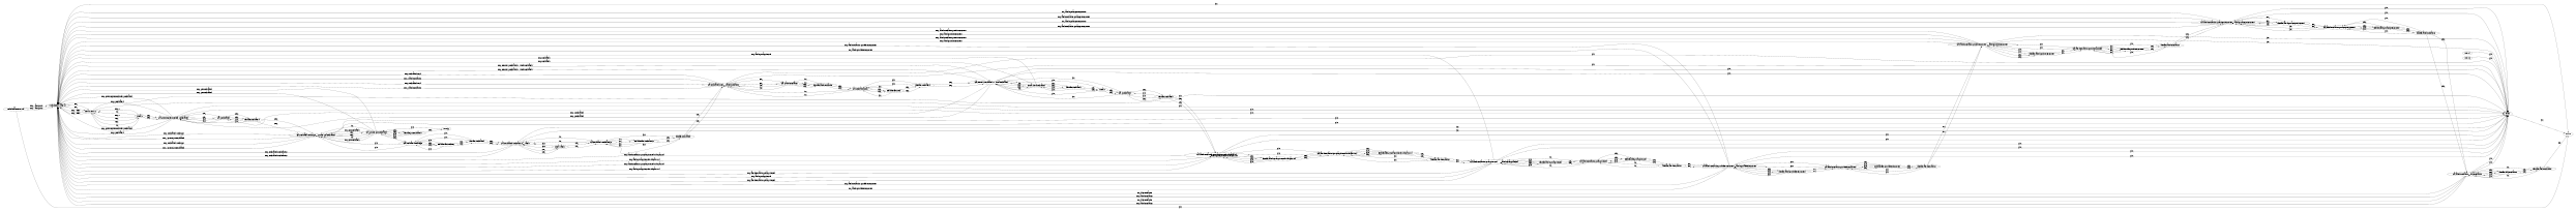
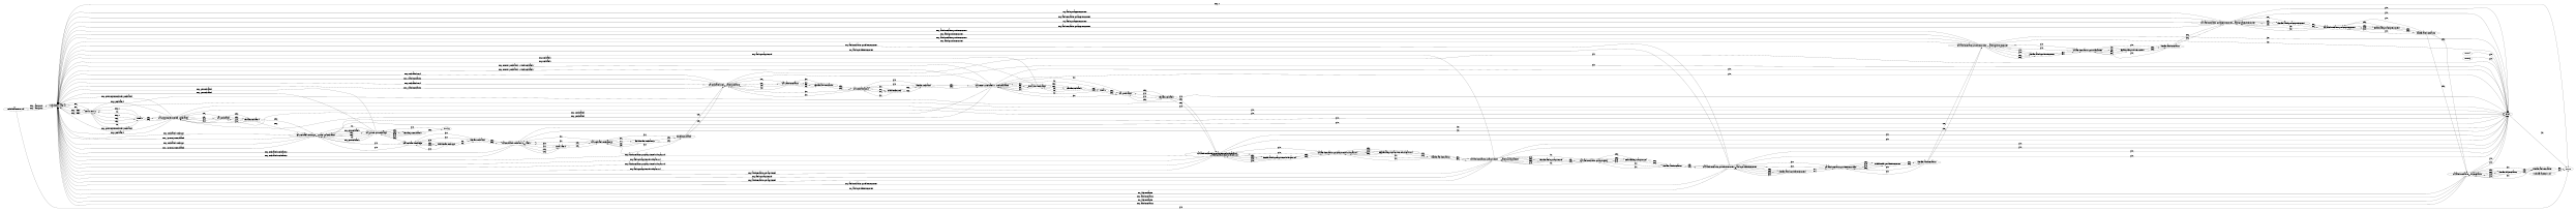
  digraph {
    rankdir=LR
    n1 [label="(MethodReturn,static int)"]
    n2 [label="(Return,return 0;)"]
    1000101
    n4 [label="(Block,)"]
    n5 [label="(Literal,0)"]
    n6 [label="(MethodParameterIn,void)"]
+   n7 [label="(MethodParameterOut,void)"]
    n8 [label="(FieldIdentifier,gssspi_acquire_cred_with_password)"]
    n9 [label="(Call,iakerb_mechanism.gssspi_acquire_cred_with_password)"]
    n10 [label="(Identifier,iakerb_mechanism)"]
    n11 [label="(Call,iakerb_mechanism.gssspi_acquire_cred_with_password\n                                    = iakerb_gss_acquire_cred_with_password)"]
    n12 [label="(Call,iakerb_mechanism.gss_acquire_cred       = iakerb_gss_acquire_cred)"]
    n13 [label="(Identifier,iakerb_gss_acquire_cred_with_password)"]
    n14 [label="(Identifier,iakerb_gss_acquire_cred)"]
    n15 [label="(Call,&mech_iakerb)"]
    n16 [label="(Identifier,mech_iakerb)"]
    n17 [label="(Call,memset(&mech_iakerb, 0, sizeof(mech_iakerb)))"]
    n18 [label="(Literal,sizeof(mech_iakerb))"]
    n19 [label="(Call,gssint_register_mechinfo(&mech_iakerb))"]
    n20 [label="(Literal,0)"]
    n21 [label="(Identifier,mech_iakerb)"]
    n22 [label="(Call,&mech_iakerb)"]
    n23 [label="(FieldIdentifier,mech)"]
    n24 [label="(Call,mech_iakerb.mech)"]
    n25 [label="(Identifier,mech_iakerb)"]
    n26 [label="(Call,mech_iakerb.mech = &iakerb_mechanism)"]
    n27 [label="(Call,&iakerb_mechanism)"]
    n28 [label="(Identifier,iakerb_mechanism)"]
    n29 [label="(FieldIdentifier,mechNameStr)"]
    n30 [label="(Call,mech_iakerb.mechNameStr)"]
    n31 [label="(Identifier,mech_iakerb)"]
    n32 [label="(Call,mech_iakerb.mechNameStr = \"iakerb\")"]
    n33 [label="(Literal,\"iakerb\")"]
-   n34 [label="(FieldIdentifier,mech_sec)"]
+   n34 [label="(FieldIdentifier,mech_type)"]
    n35 [label="(Call,mech_iakerb.mech_type)"]
    n36 [label="(Identifier,mech_iakerb)"]
    n37 [label="(Call,mech_iakerb.mech_type = (gss_OID)gss_mech_iakerb)"]
    n38 [label="(Call,(gss_OID)gss_mech_iakerb)"]
    n39 [label="(Identifier,gss_mech_iakerb)"]
    1000156
    n41 [label="(Identifier,mech_iakerb)"]
    n42 [label="(Call,iakerb_mechanism = krb5_mechanism)"]
    n43 [label="(Identifier,krb5_mechanism)"]
    n44 [label="(Identifier,iakerb_mechanism)"]
    n45 [label="(FieldIdentifier,gss_accept_sec_context)"]
    n46 [label="(Call,iakerb_mechanism.gss_accept_sec_context)"]
    n47 [label="(Identifier,iakerb_mechanism)"]
    n48 [label="(Call,iakerb_mechanism.gss_accept_sec_context = iakerb_gss_accept_sec_context)"]
    n49 [label="(Identifier,iakerb_gss_accept_sec_context)"]
    n50 [label="(FieldIdentifier,gss_init_sec_context)"]
    n51 [label="(Call,iakerb_mechanism.gss_init_sec_context)"]
    n52 [label="(Identifier,iakerb_mechanism)"]
    n53 [label="(Call,iakerb_mechanism.gss_init_sec_context   = iakerb_gss_init_sec_context)"]
    n54 [label="(Identifier,iakerb_gss_init_sec_context)"]
    n55 [label="(FieldIdentifier,gss_delete_sec_context)"]
    n56 [label="(Call,iakerb_mechanism.gss_delete_sec_context)"]
    n57 [label="(Identifier,iakerb_mechanism)"]
    n58 [label="(Call,iakerb_mechanism.gss_delete_sec_context = iakerb_gss_delete_sec_context)"]
    n59 [label="(Identifier,iakerb_gss_delete_sec_context)"]
    n60 [label="(FieldIdentifier,gss_acquire_cred)"]
    n61 [label="(Call,iakerb_mechanism.gss_acquire_cred)"]
    n62 [label="(Identifier,iakerb_mechanism)"]
    1000104
    1000105
    n1 -> n2 [label="CFG: "]
    n1 -> n2 [label="CFG: "]
-   n1 -> 1000101 [label="AST: "]
+   n1 -> 1000101 [label="DDG: 0"]
    n2 -> n1 [label="DDG: <RET>"]
    n2 -> n1 [label="DDG: <RET>"]
    n2 -> n4 [label="AST: "]
    n2 -> n4 [label="AST: "]
    n2 -> n5 [label="CFG: "]
    n2 -> n5 [label="CFG: "]
    n4 -> 1000101 [label="AST: "]
    n5 -> n2 [label="AST: "]
    n5 -> n2 [label="DDG: 0"]
    n5 -> n2 [label="AST: "]
    n5 -> n2 [label="DDG: 0"]
    n5 -> n19 [label="CFG: "]
    n5 -> n19 [label="CFG: "]
    n6 -> n1 [label="DDG: <anonymous>"]
    n6 -> n1 [label="DDG: <anonymous>"]
    n6 -> 1000101 [label="AST: "]
+   n7 -> 1000101 [label="AST: "]
    n8 -> n9 [label="AST: "]
    n8 -> n9 [label="AST: "]
    n8 -> n10 [label="CFG: "]
    n8 -> n10 [label="CFG: "]
    n9 -> n8 [label="CFG: "]
    n9 -> n8 [label="CFG: "]
    n9 -> n11 [label="AST: "]
    n9 -> n11 [label="AST: "]
    n10 -> n9 [label="AST: "]
    n10 -> n9 [label="AST: "]
    n10 -> n12 [label="CFG: "]
    n10 -> n12 [label="CFG: "]
    n11 -> n1 [label="DDG: iakerb_mechanism.gssspi_acquire_cred_with_password"]
    n11 -> n1 [label="DDG: iakerb_gss_acquire_cred_with_password"]
    n11 -> n1 [label="DDG: iakerb_mechanism.gssspi_acquire_cred_with_password"]
    n11 -> n1 [label="DDG: iakerb_gss_acquire_cred_with_password"]
    n11 -> n4 [label="AST: "]
    n11 -> n4 [label="AST: "]
    n11 -> n13 [label="CFG: "]
    n11 -> n13 [label="CFG: "]
    n12 -> n1 [label="DDG: iakerb_mechanism.gss_acquire_cred"]
    n12 -> n1 [label="DDG: iakerb_gss_acquire_cred"]
    n12 -> n1 [label="DDG: iakerb_mechanism.gss_acquire_cred"]
    n12 -> n1 [label="DDG: iakerb_gss_acquire_cred"]
    n12 -> n4 [label="AST: "]
    n12 -> n4 [label="AST: "]
    n12 -> n14 [label="CFG: "]
    n12 -> n14 [label="CFG: "]
    n13 -> n9 [label="CFG: "]
    n13 -> n9 [label="CFG: "]
    n13 -> n11 [label="AST: "]
    n13 -> n11 [label="AST: "]
    n14 -> n12 [label="AST: "]
    n14 -> n12 [label="AST: "]
    n14 -> n61 [label="CFG: "]
    n14 -> n61 [label="CFG: "]
    n15 -> n16 [label="CFG: "]
    n15 -> n16 [label="CFG: "]
    n15 -> n17 [label="AST: "]
    n15 -> n17 [label="AST: "]
    n16 -> n11 [label="CFG: "]
    n16 -> n11 [label="CFG: "]
    n16 -> n15 [label="AST: "]
    n16 -> n15 [label="AST: "]
    n17 -> n1 [label="DDG: memset(&mech_iakerb, 0, sizeof(mech_iakerb))"]
    n17 -> n1 [label="DDG: memset(&mech_iakerb, 0, sizeof(mech_iakerb))"]
    n17 -> n4 [label="AST: "]
    n17 -> n4 [label="AST: "]
    n17 -> n18 [label="CFG: "]
    n17 -> n18 [label="CFG: "]
    n17 -> n19 [label="DDG: &mech_iakerb"]
    n17 -> n19 [label="DDG: &mech_iakerb"]
    n18 -> n1 [label="DDG: mech_iakerb"]
    n18 -> n1 [label="DDG: mech_iakerb"]
    n18 -> n17 [label="AST: "]
    n18 -> n17 [label="AST: "]
    n18 -> n21 [label="CFG: "]
    n18 -> n21 [label="CFG: "]
    n19 -> n1 [label="DDG: &mech_iakerb"]
    n19 -> n1 [label="DDG: gssint_register_mechinfo(&mech_iakerb)"]
    n19 -> n1 [label="DDG: &mech_iakerb"]
    n19 -> n1 [label="DDG: gssint_register_mechinfo(&mech_iakerb)"]
    n19 -> n4 [label="AST: "]
    n19 -> n4 [label="AST: "]
    n19 -> n22 [label="CFG: "]
    n19 -> n22 [label="CFG: "]
    n20 -> n15 [label="CFG: "]
    n20 -> n15 [label="CFG: "]
    n20 -> n17 [label="AST: "]
    n20 -> n17 [label="AST: "]
    n21 -> n18 [label="AST: "]
    n21 -> n18 [label="AST: "]
    n21 -> n20 [label="CFG: "]
    n21 -> n20 [label="CFG: "]
    n22 -> n19 [label="AST: "]
    n22 -> n19 [label="AST: "]
    n22 -> n41 [label="CFG: "]
    n22 -> n41 [label="CFG: "]
    n23 -> n24 [label="AST: "]
    n23 -> n24 [label="AST: "]
    n23 -> n25 [label="CFG: "]
    n23 -> n25 [label="CFG: "]
    n24 -> n23 [label="CFG: "]
    n24 -> n23 [label="CFG: "]
    n24 -> n26 [label="AST: "]
    n24 -> n26 [label="AST: "]
    n25 -> n17 [label="CFG: "]
    n25 -> n17 [label="CFG: "]
    n25 -> n24 [label="AST: "]
    n25 -> n24 [label="AST: "]
    n26 -> n1 [label="DDG: mech_iakerb.mech"]
    n26 -> n1 [label="DDG: &iakerb_mechanism"]
    n26 -> n1 [label="DDG: mech_iakerb.mech"]
    n26 -> n1 [label="DDG: &iakerb_mechanism"]
    n26 -> n4 [label="AST: "]
    n26 -> n4 [label="AST: "]
    n26 -> n27 [label="CFG: "]
    n26 -> n27 [label="CFG: "]
    n27 -> n26 [label="AST: "]
    n27 -> n26 [label="AST: "]
    n27 -> n28 [label="CFG: "]
    n27 -> n28 [label="CFG: "]
    n28 -> n24 [label="CFG: "]
    n28 -> n24 [label="CFG: "]
    n28 -> n27 [label="AST: "]
    n28 -> n27 [label="AST: "]
    n29 -> n30 [label="AST: "]
    n29 -> n30 [label="AST: "]
    n29 -> n31 [label="CFG: "]
    n29 -> n31 [label="CFG: "]
    n30 -> n29 [label="CFG: "]
    n30 -> n29 [label="CFG: "]
    n30 -> n32 [label="AST: "]
    n30 -> n32 [label="AST: "]
    n31 -> n26 [label="CFG: "]
    n31 -> n26 [label="CFG: "]
    n31 -> n30 [label="AST: "]
    n31 -> n30 [label="AST: "]
    n32 -> n1 [label="DDG: mech_iakerb.mechNameStr"]
    n32 -> n1 [label="DDG: mech_iakerb.mechNameStr"]
    n32 -> n4 [label="AST: "]
    n32 -> n4 [label="AST: "]
    n32 -> n33 [label="CFG: "]
    n32 -> n33 [label="CFG: "]
    n33 -> n30 [label="CFG: "]
    n33 -> n30 [label="CFG: "]
    n33 -> n32 [label="AST: "]
    n33 -> n32 [label="AST: "]
    n34 -> n35 [label="AST: "]
    n34 -> n35 [label="AST: "]
    n34 -> n36 [label="CFG: "]
    n34 -> n36 [label="CFG: "]
    n35 -> n34 [label="CFG: "]
    n35 -> n34 [label="CFG: "]
    n35 -> n37 [label="AST: "]
    n35 -> n37 [label="AST: "]
    n36 -> n32 [label="CFG: "]
    n36 -> n32 [label="CFG: "]
    n36 -> n35 [label="AST: "]
    n36 -> n35 [label="AST: "]
    n37 -> n1 [label="DDG: mech_iakerb.mech_type"]
    n37 -> n1 [label="DDG: (gss_OID)gss_mech_iakerb"]
    n37 -> n1 [label="DDG: mech_iakerb.mech_type"]
    n37 -> n1 [label="DDG: (gss_OID)gss_mech_iakerb"]
    n37 -> n4 [label="AST: "]
    n37 -> n4 [label="AST: "]
    n37 -> n38 [label="CFG: "]
    n37 -> n38 [label="CFG: "]
    n38 -> n1 [label="DDG: gss_mech_iakerb"]
    n38 -> n1 [label="DDG: gss_mech_iakerb"]
    n38 -> n35 [label="CFG: "]
    n38 -> n37 [label="AST: "]
    n38 -> n37 [label="DDG: gss_mech_iakerb"]
    n38 -> n37 [label="AST: "]
    n38 -> n37 [label="DDG: gss_mech_iakerb"]
    n38 -> n39 [label="CFG: "]
    n38 -> n39 [label="CFG: "]
    n39 -> n38 [label="AST: "]
    n39 -> n38 [label="AST: "]
    n39 -> 1000156 [label="CFG: "]
    1000156 -> n38 [label="AST: "]
    n41 -> n22 [label="AST: "]
    n41 -> n22 [label="AST: "]
    n41 -> n37 [label="CFG: "]
    n41 -> n37 [label="CFG: "]
    n42 -> n1 [label="DDG: krb5_mechanism"]
    n42 -> n1 [label="DDG: iakerb_mechanism"]
    n42 -> n1 [label="DDG: krb5_mechanism"]
    n42 -> n1 [label="DDG: iakerb_mechanism"]
    n42 -> n4 [label="AST: "]
    n42 -> n4 [label="AST: "]
    n42 -> n43 [label="CFG: "]
    n42 -> n43 [label="CFG: "]
    n43 -> n42 [label="AST: "]
    n43 -> n42 [label="AST: "]
    n43 -> n44 [label="CFG: "]
    n43 -> n44 [label="CFG: "]
    n44 -> 1000101 [label="CFG: "]
    n44 -> n42 [label="AST: "]
    n44 -> n42 [label="AST: "]
    n45 -> n46 [label="AST: "]
    n45 -> n46 [label="AST: "]
    n45 -> n47 [label="CFG: "]
    n45 -> n47 [label="CFG: "]
    n46 -> n45 [label="CFG: "]
    n46 -> n45 [label="CFG: "]
    n46 -> n48 [label="AST: "]
    n46 -> n48 [label="AST: "]
    n47 -> n42 [label="CFG: "]
    n47 -> n42 [label="CFG: "]
    n47 -> n46 [label="AST: "]
    n47 -> n46 [label="AST: "]
    n48 -> n1 [label="DDG: iakerb_gss_accept_sec_context"]
    n48 -> n1 [label="DDG: iakerb_mechanism.gss_accept_sec_context"]
    n48 -> n1 [label="DDG: iakerb_gss_accept_sec_context"]
    n48 -> n1 [label="DDG: iakerb_mechanism.gss_accept_sec_context"]
    n48 -> n4 [label="AST: "]
    n48 -> n4 [label="AST: "]
    n48 -> n49 [label="CFG: "]
    n48 -> n49 [label="CFG: "]
    n49 -> n46 [label="CFG: "]
    n49 -> n46 [label="CFG: "]
    n49 -> n48 [label="AST: "]
    n49 -> n48 [label="AST: "]
    n50 -> n51 [label="AST: "]
    n50 -> n51 [label="AST: "]
    n50 -> n52 [label="CFG: "]
    n50 -> n52 [label="CFG: "]
    n51 -> n50 [label="CFG: "]
    n51 -> n50 [label="CFG: "]
    n51 -> n53 [label="AST: "]
    n51 -> n53 [label="AST: "]
    n52 -> n48 [label="CFG: "]
    n52 -> n48 [label="CFG: "]
    n52 -> n51 [label="AST: "]
    n52 -> n51 [label="AST: "]
    n53 -> n1 [label="DDG: iakerb_mechanism.gss_init_sec_context"]
    n53 -> n1 [label="DDG: iakerb_gss_init_sec_context"]
    n53 -> n1 [label="DDG: iakerb_mechanism.gss_init_sec_context"]
    n53 -> n1 [label="DDG: iakerb_gss_init_sec_context"]
    n53 -> n4 [label="AST: "]
    n53 -> n4 [label="AST: "]
    n53 -> n54 [label="CFG: "]
    n53 -> n54 [label="CFG: "]
    n54 -> n51 [label="CFG: "]
    n54 -> n51 [label="CFG: "]
    n54 -> n53 [label="AST: "]
    n54 -> n53 [label="AST: "]
    n55 -> n56 [label="AST: "]
    n55 -> n56 [label="AST: "]
    n55 -> n57 [label="CFG: "]
    n55 -> n57 [label="CFG: "]
    n56 -> n55 [label="CFG: "]
    n56 -> n55 [label="CFG: "]
    n56 -> n58 [label="AST: "]
    n56 -> n58 [label="AST: "]
    n57 -> n53 [label="CFG: "]
    n57 -> n53 [label="CFG: "]
    n57 -> n56 [label="AST: "]
    n57 -> n56 [label="AST: "]
    n58 -> n1 [label="DDG: iakerb_gss_delete_sec_context"]
    n58 -> n1 [label="DDG: iakerb_mechanism.gss_delete_sec_context"]
    n58 -> n1 [label="DDG: iakerb_gss_delete_sec_context"]
    n58 -> n1 [label="DDG: iakerb_mechanism.gss_delete_sec_context"]
    n58 -> n4 [label="AST: "]
    n58 -> n4 [label="AST: "]
    n58 -> n59 [label="CFG: "]
    n58 -> n59 [label="CFG: "]
    n59 -> n56 [label="CFG: "]
    n59 -> n56 [label="CFG: "]
    n59 -> n58 [label="AST: "]
    n59 -> n58 [label="AST: "]
    n60 -> n61 [label="AST: "]
    n60 -> n61 [label="AST: "]
    n60 -> n62 [label="CFG: "]
    n60 -> n62 [label="CFG: "]
    n61 -> n12 [label="AST: "]
    n61 -> n12 [label="AST: "]
    n61 -> n60 [label="CFG: "]
    n61 -> n60 [label="CFG: "]
    n62 -> n58 [label="CFG: "]
    n62 -> n58 [label="CFG: "]
    n62 -> n61 [label="AST: "]
    n62 -> n61 [label="AST: "]
    1000104 -> n4 [label="AST: "]
    1000105 -> n4 [label="AST: "]
  }
